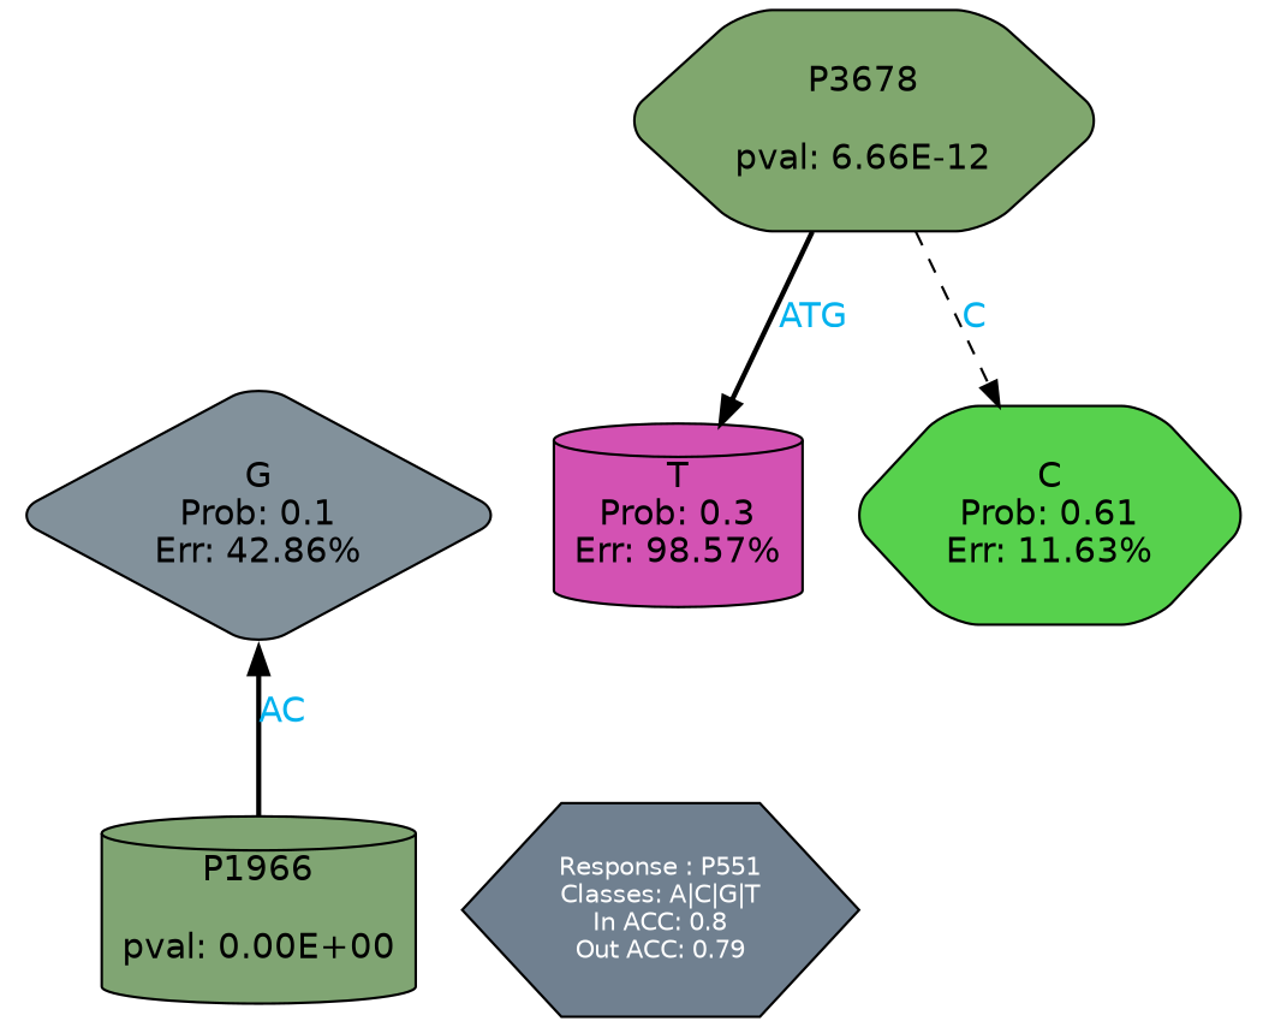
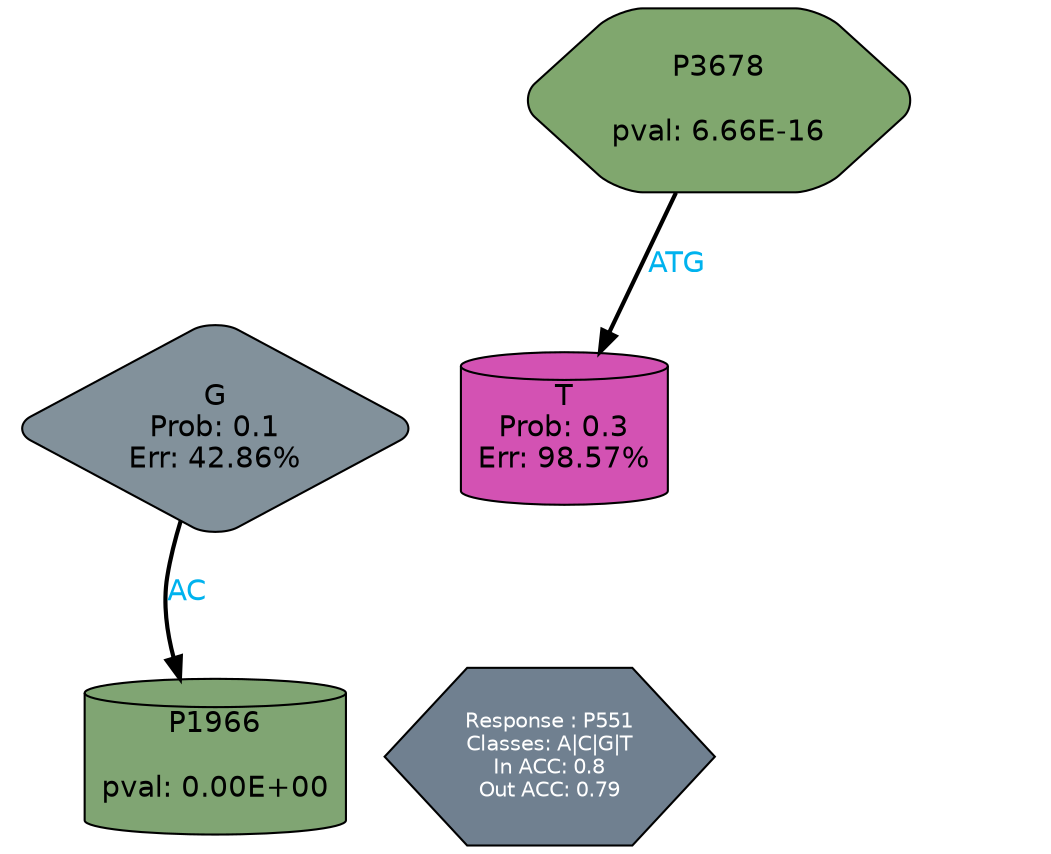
  digraph {
    ranksep=equally
    splines=polylines
    node [color=black fontname=helvetica shape=hexagon style="filled, rounded"]
    edge [fontcolor=deepskyblue2 fontname=helvetica style=bold]
    n1 [fillcolor="#82919b" label="G\nProb: 0.1\nErr: 42.86%" shape=diamond]
    n2 [fillcolor="#d352b3" label="T\nProb: 0.3\nErr: 98.57%" shape=cylinder]
-   n3 [fillcolor="#57d14d" label="C\nProb: 0.61\nErr: 11.63%"]
    n4 [align=left fillcolor=slategray fontcolor=white fontsize=10 label="Response : P551\nClasses: A|C|G|T\nIn ACC: 0.8\nOut ACC: 0.79\n" style=filled]
    n5 [fillcolor="#80a573" label="P1966\n\npval: 0.00E+00" shape=cylinder]
-   n6 [fillcolor="#80a76e" label="P3678\n\npval: 6.66E-12"]
+   n6 [fillcolor="#80a76e" label="P3678\n\npval: 6.66E-16"]
    subgraph sub_1 {
      rank=same
      n1
      n2
-     n3
    }
    subgraph sub_2 {
      rank=same
      n4
      n5
    }
-   n5 -> n1 [label=AC]
+   n1 -> n5 [label=AC]
    n6 -> n2 [label=ATG]
-   n6 -> n3 [label=C style=dashed]
  }
